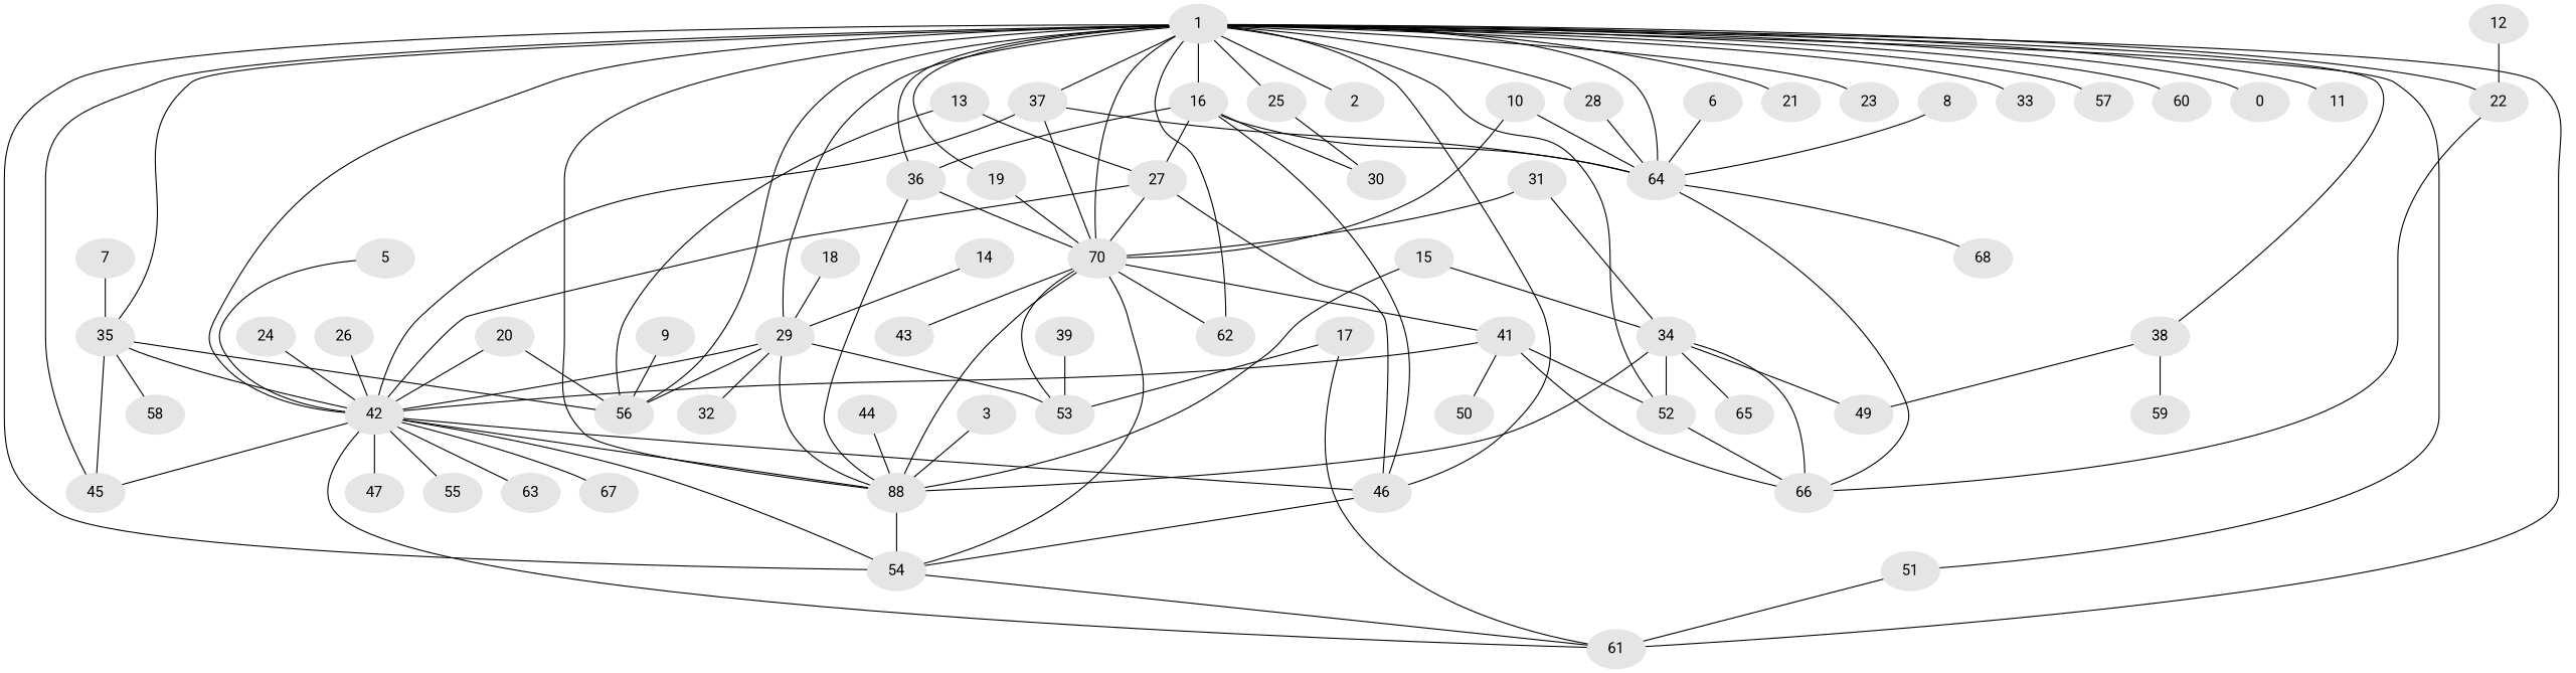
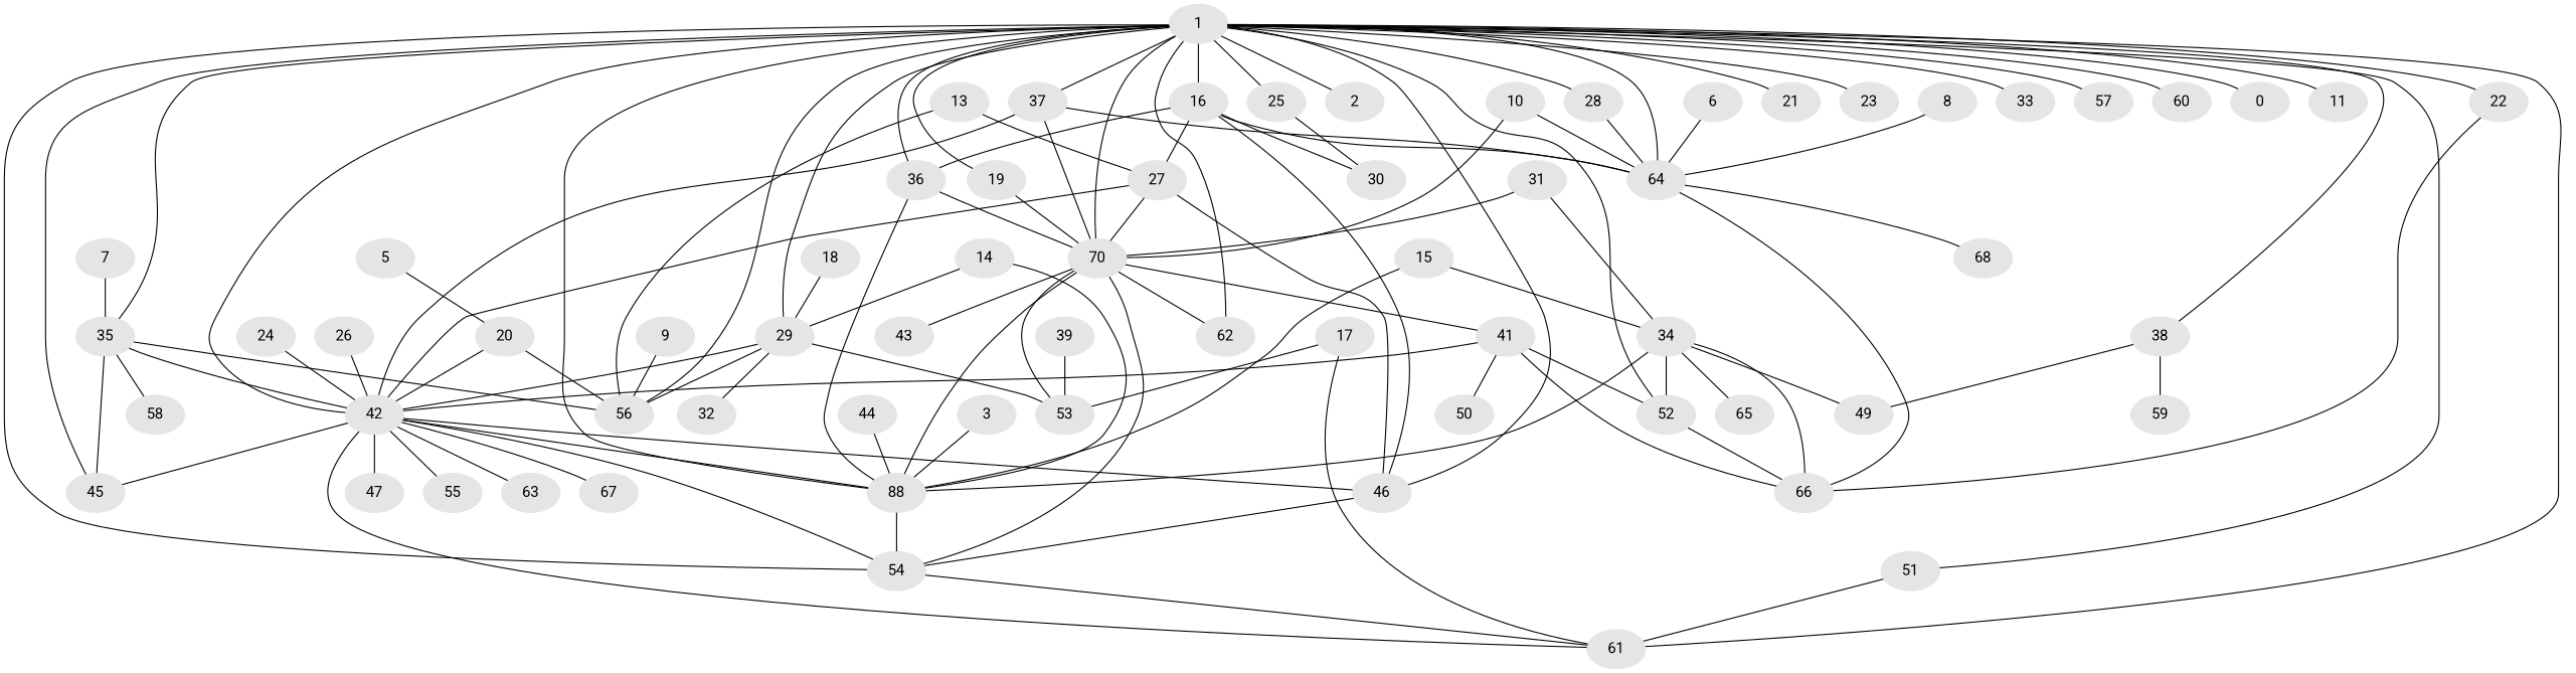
  graph {
    fontname=Roboto
    node [color=gray90 fontname=Roboto style=filled]
    edge [fontname=Roboto weight=1.0]
    1
    2
    n3 [label=0]
    11
    16
    19
    21
    22
    23
    25
    28
    29
    33
    35
    36
    37
    38
    n18 [label=70]
    42
    45
    46
    n22 [label=88]
    51
    52
    54
    56
    57
    60
    61
    62
    64
    27
    30
    66
    24
    53
    32
    58
    49
    59
    41
    43
    47
    55
    63
    67
    68
    3
    5
    6
    7
    8
    9
    10
-   12
    13
    14
    15
    34
    65
    17
    18
    20
    26
    31
    39
    50
    44
    1 -- 2
    1 -- n3
    1 -- 11
    1 -- 16 [weight=2.0]
    1 -- 19
    1 -- 21
    1 -- 22
    1 -- 23
    1 -- 25
    1 -- 28
    1 -- 29 [weight=2.0]
    1 -- 33
    1 -- 35 [weight=2.0]
    1 -- 36
    1 -- 37
    1 -- 38
    1 -- n18 [weight=2.0]
    1 -- 42 [weight=2.0]
    1 -- 45
    1 -- 46
    1 -- n22
    1 -- 51
    1 -- 52
    1 -- 54 [weight=3.0]
    1 -- 56
    1 -- 57
    1 -- 60
    1 -- 61 [weight=2.0]
    1 -- 62
    1 -- 64
    16 -- 36
    16 -- 46
    16 -- 64
    16 -- 27
    16 -- 30
    19 -- n18 [weight=2.0]
    22 -- 66
    25 -- 30
    28 -- 64
    29 -- 42
-   29 -- n22
+   14 -- n22
    29 -- 56
    29 -- 53
    29 -- 32
    35 -- 42 [weight=3.0]
    35 -- 45
    35 -- 56 [weight=2.0]
    35 -- 58
    36 -- n18
    36 -- n22
    37 -- n18
    37 -- 42
    37 -- 64
    38 -- 49
    38 -- 59
    n18 -- n22
    n18 -- 54 [weight=2.0]
    n18 -- 62
    n18 -- 53
    n18 -- 41
    n18 -- 43
    42 -- 45
    42 -- 46
    42 -- n22
    42 -- 54
    42 -- 61
    42 -- 47 [weight=3.0]
    42 -- 55
    42 -- 63
    42 -- 67
    46 -- 54
    n22 -- 54 [weight=2.0]
    51 -- 61
    52 -- 66
    54 -- 61
    64 -- 66
    64 -- 68
    27 -- n18
    27 -- 42
    27 -- 46
    24 -- 42
    41 -- 42
    41 -- 52
    41 -- 66
    41 -- 50
    3 -- n22
-   5 -- 42
+   5 -- 20
    6 -- 64
    7 -- 35
    8 -- 64
    9 -- 56
    10 -- n18
    10 -- 64
-   12 -- 22
    13 -- 56
    13 -- 27
    14 -- 29
    15 -- n22
    15 -- 34
    34 -- n22
    34 -- 52
    34 -- 66
    34 -- 49
    34 -- 65
    17 -- 61
    17 -- 53
    18 -- 29
    20 -- 42
    20 -- 56
    26 -- 42
    31 -- n18
    31 -- 34
    39 -- 53
    44 -- n22
  }
